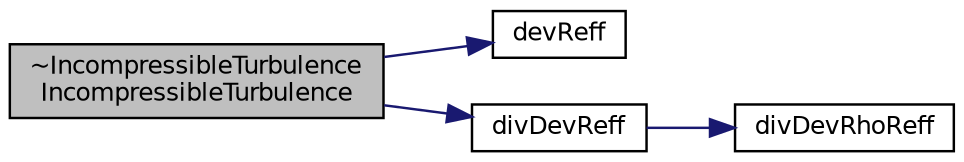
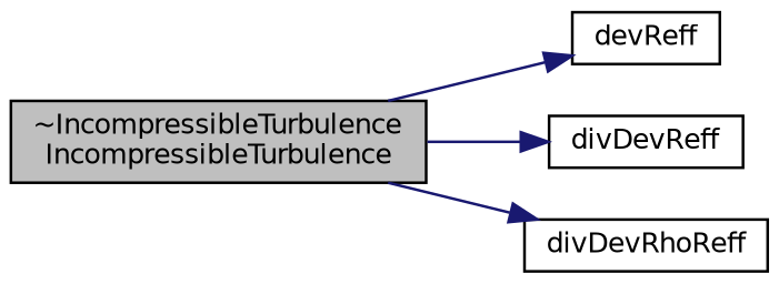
  digraph {
    rankdir=LR
    node [color=black fontname=Helvetica fontsize=10 shape=record]
    edge [color=midnightblue fontname=Helvetica fontsize=10 labelfontname=Helvetica labelfontsize=10 style=solid]
    n1 [fillcolor=grey75 fontcolor=black height=0.2 label="~IncompressibleTurbulence\lIncompressibleTurbulence" style=filled width=0.4]
    n2 [height=0.2 label=devReff width=0.4]
    n3 [height=0.2 label=divDevReff width=0.4]
    n4 [height=0.2 label=divDevRhoReff width=0.4]
    n1 -> n2
    n1 -> n3
-   n3 -> n4
+   n1 -> n4
  }
